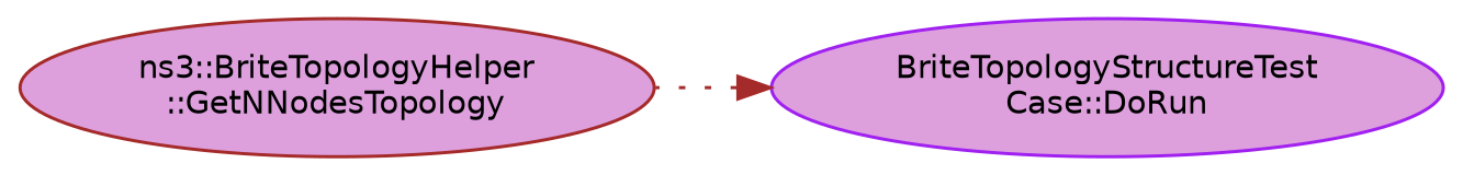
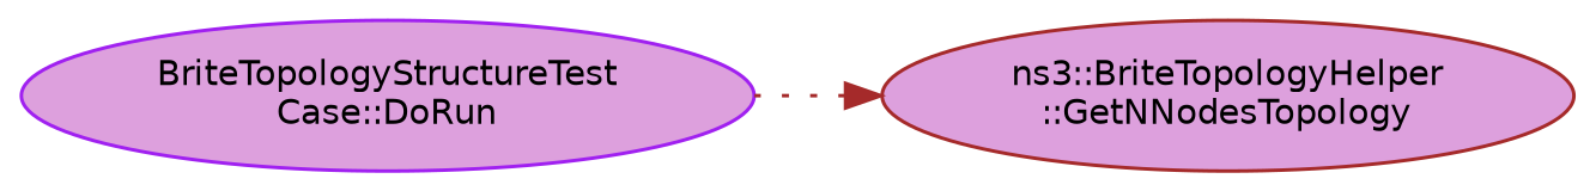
  digraph {
    rankdir=RL
    node [fillcolor=plum fontname=Helvetica fontsize=10 shape=ellipse style=filled]
    n1 [color=brown fontcolor=black height=0.2 label="ns3::BriteTopologyHelper\l::GetNNodesTopology" width=0.4]
    n2 [color=purple height=0.2 label="BriteTopologyStructureTest\lCase::DoRun" width=0.4]
-   n2 -> n1 [color=brown dir=back fontname=Helvetica fontsize=10 labelfontname=Helvetica labelfontsize=10 style=dotted]
+   n1 -> n2 [color=brown dir=back fontname=Helvetica fontsize=10 labelfontname=Helvetica labelfontsize=10 style=dotted]
  }
